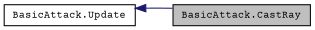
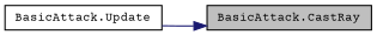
  digraph {
    rankdir=RL
    fontname="Courier Prime"
    node [color=black fontname="Courier Prime" fontsize=10 shape=record]
    n1 [fillcolor=grey75 fontcolor=black height=0.2 label="BasicAttack.CastRay" style=filled width=0.4]
    n2 [height=0.2 label="BasicAttack.Update" width=0.4]
-   n2 -> n1 [color=midnightblue dir=back fontname="Courier Prime" fontsize=10 labelfontname=Helvetica labelfontsize=10 style=solid]
+   n1 -> n2 [color=midnightblue dir=back fontname="Courier Prime" fontsize=10 labelfontname=Helvetica labelfontsize=10 style=solid]
  }
